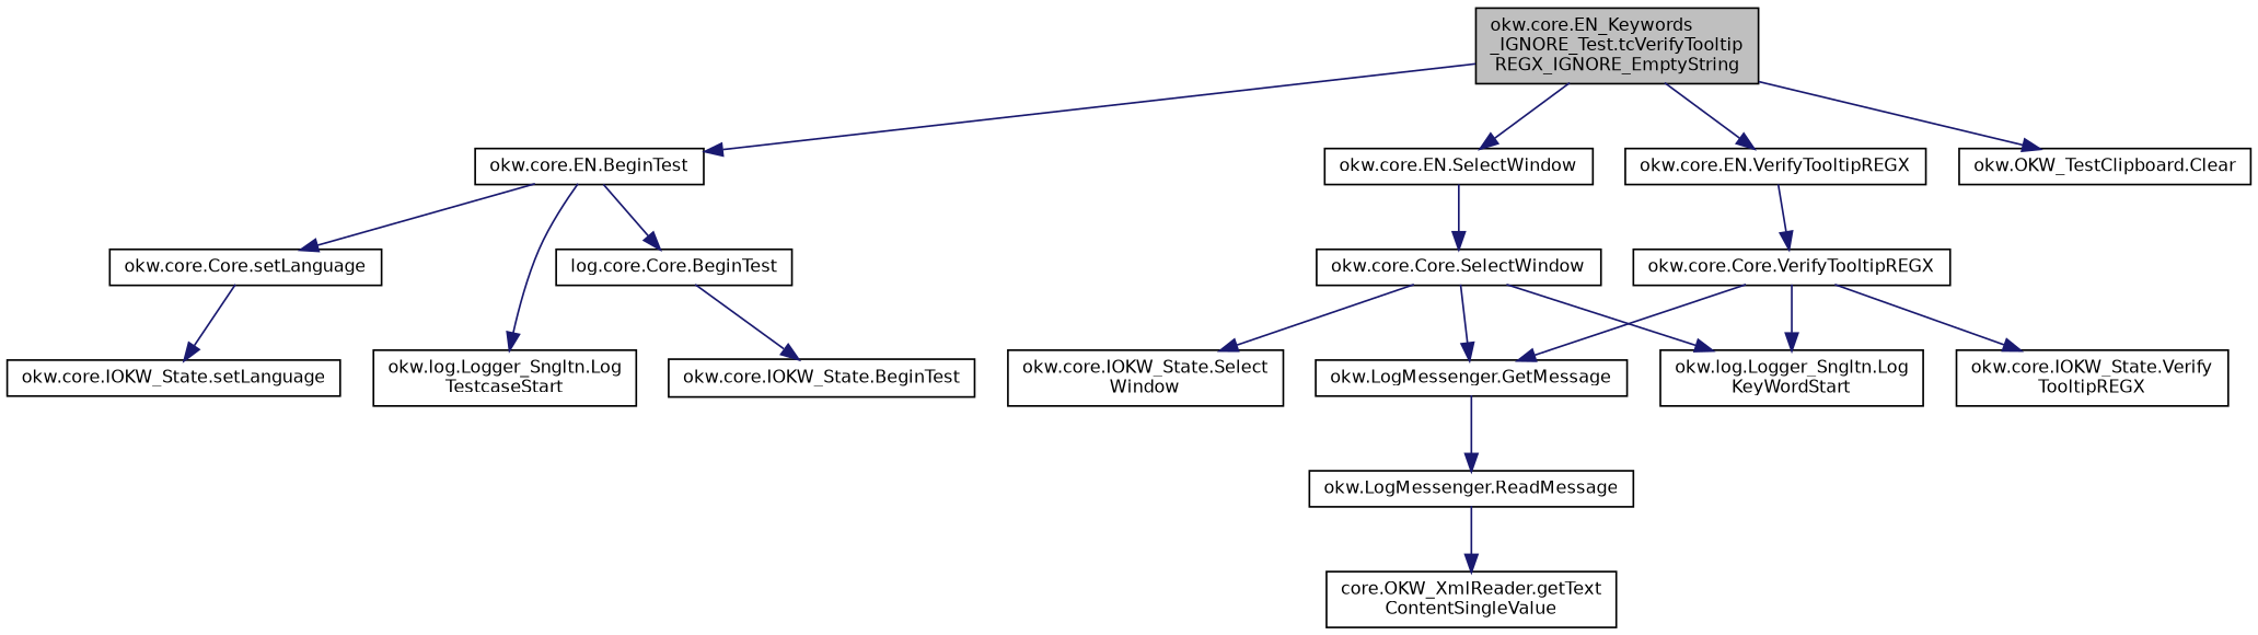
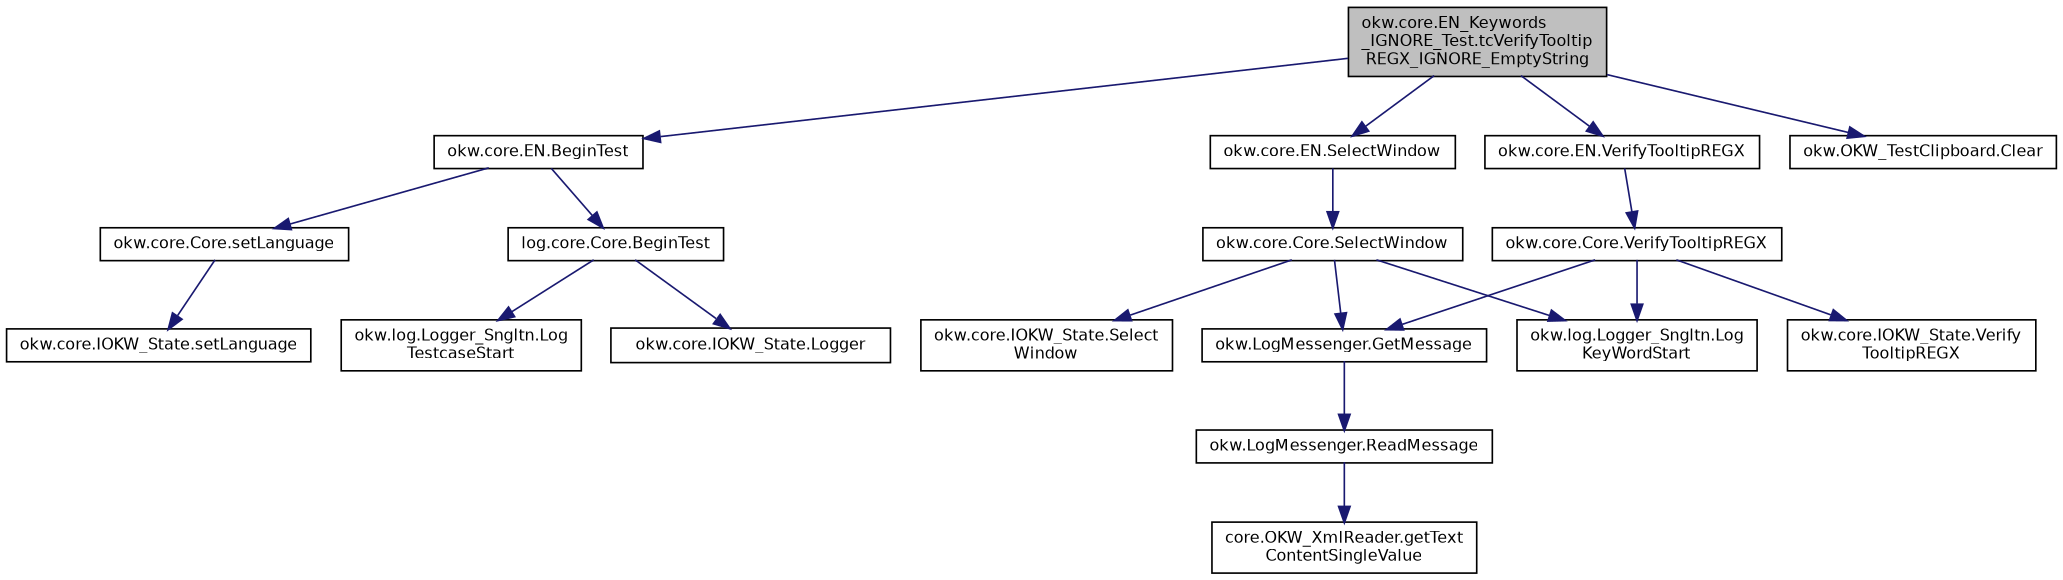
  digraph {
    rankdir=TB
    node [color=black fillcolor=white fontname=Helvetica fontsize=10 shape=record style=filled]
    edge [color=midnightblue fontname=Helvetica fontsize=10 labelfontname=Helvetica labelfontsize=10 style=solid]
    n1 [fillcolor=grey75 fontcolor=black height=0.2 label="okw.core.EN_Keywords\l_IGNORE_Test.tcVerifyTooltip\lREGX_IGNORE_EmptyString" width=0.4]
    n2 [height=0.2 label="okw.core.EN.BeginTest" width=0.4]
    n3 [height=0.2 label="okw.core.EN.SelectWindow" width=0.4]
    n4 [height=0.2 label="okw.OKW_TestClipboard.Clear" width=0.4]
    n5 [height=0.2 label="okw.core.EN.VerifyTooltipREGX" width=0.4]
    n6 [height=0.2 label="okw.core.Core.setLanguage" width=0.4]
    n7 [height=0.2 label="log.core.Core.BeginTest" width=0.4]
    n8 [height=0.2 label="okw.core.Core.SelectWindow" width=0.4]
    n9 [height=0.2 label="okw.core.Core.VerifyTooltipREGX" width=0.4]
    n10 [height=0.2 label="okw.core.IOKW_State.setLanguage" width=0.4]
    n11 [height=0.2 label="okw.log.Logger_Sngltn.Log\lTestcaseStart" width=0.4]
-   n12 [height=0.2 label="okw.core.IOKW_State.BeginTest" width=0.4]
+   n12 [height=0.2 label="okw.core.IOKW_State.Logger" width=0.4]
    n13 [height=0.2 label="okw.log.Logger_Sngltn.Log\lKeyWordStart" width=0.4]
    n14 [height=0.2 label="okw.LogMessenger.GetMessage" width=0.4]
    n15 [height=0.2 label="okw.core.IOKW_State.Select\lWindow" width=0.4]
    n16 [height=0.2 label="okw.LogMessenger.ReadMessage" width=0.4]
    n17 [height=0.2 label="core.OKW_XmlReader.getText\lContentSingleValue" width=0.4]
    n18 [height=0.2 label="okw.core.IOKW_State.Verify\lTooltipREGX" width=0.4]
    n1 -> n2
    n1 -> n3
    n1 -> n4
    n1 -> n5
    n2 -> n6
    n2 -> n7
    n3 -> n8
    n5 -> n9
    n6 -> n10
-   n2 -> n11
+   n7 -> n11
    n7 -> n12
    n8 -> n13
    n8 -> n14
    n8 -> n15
    n9 -> n13
    n9 -> n14
    n9 -> n18
    n14 -> n16
    n16 -> n17
  }
